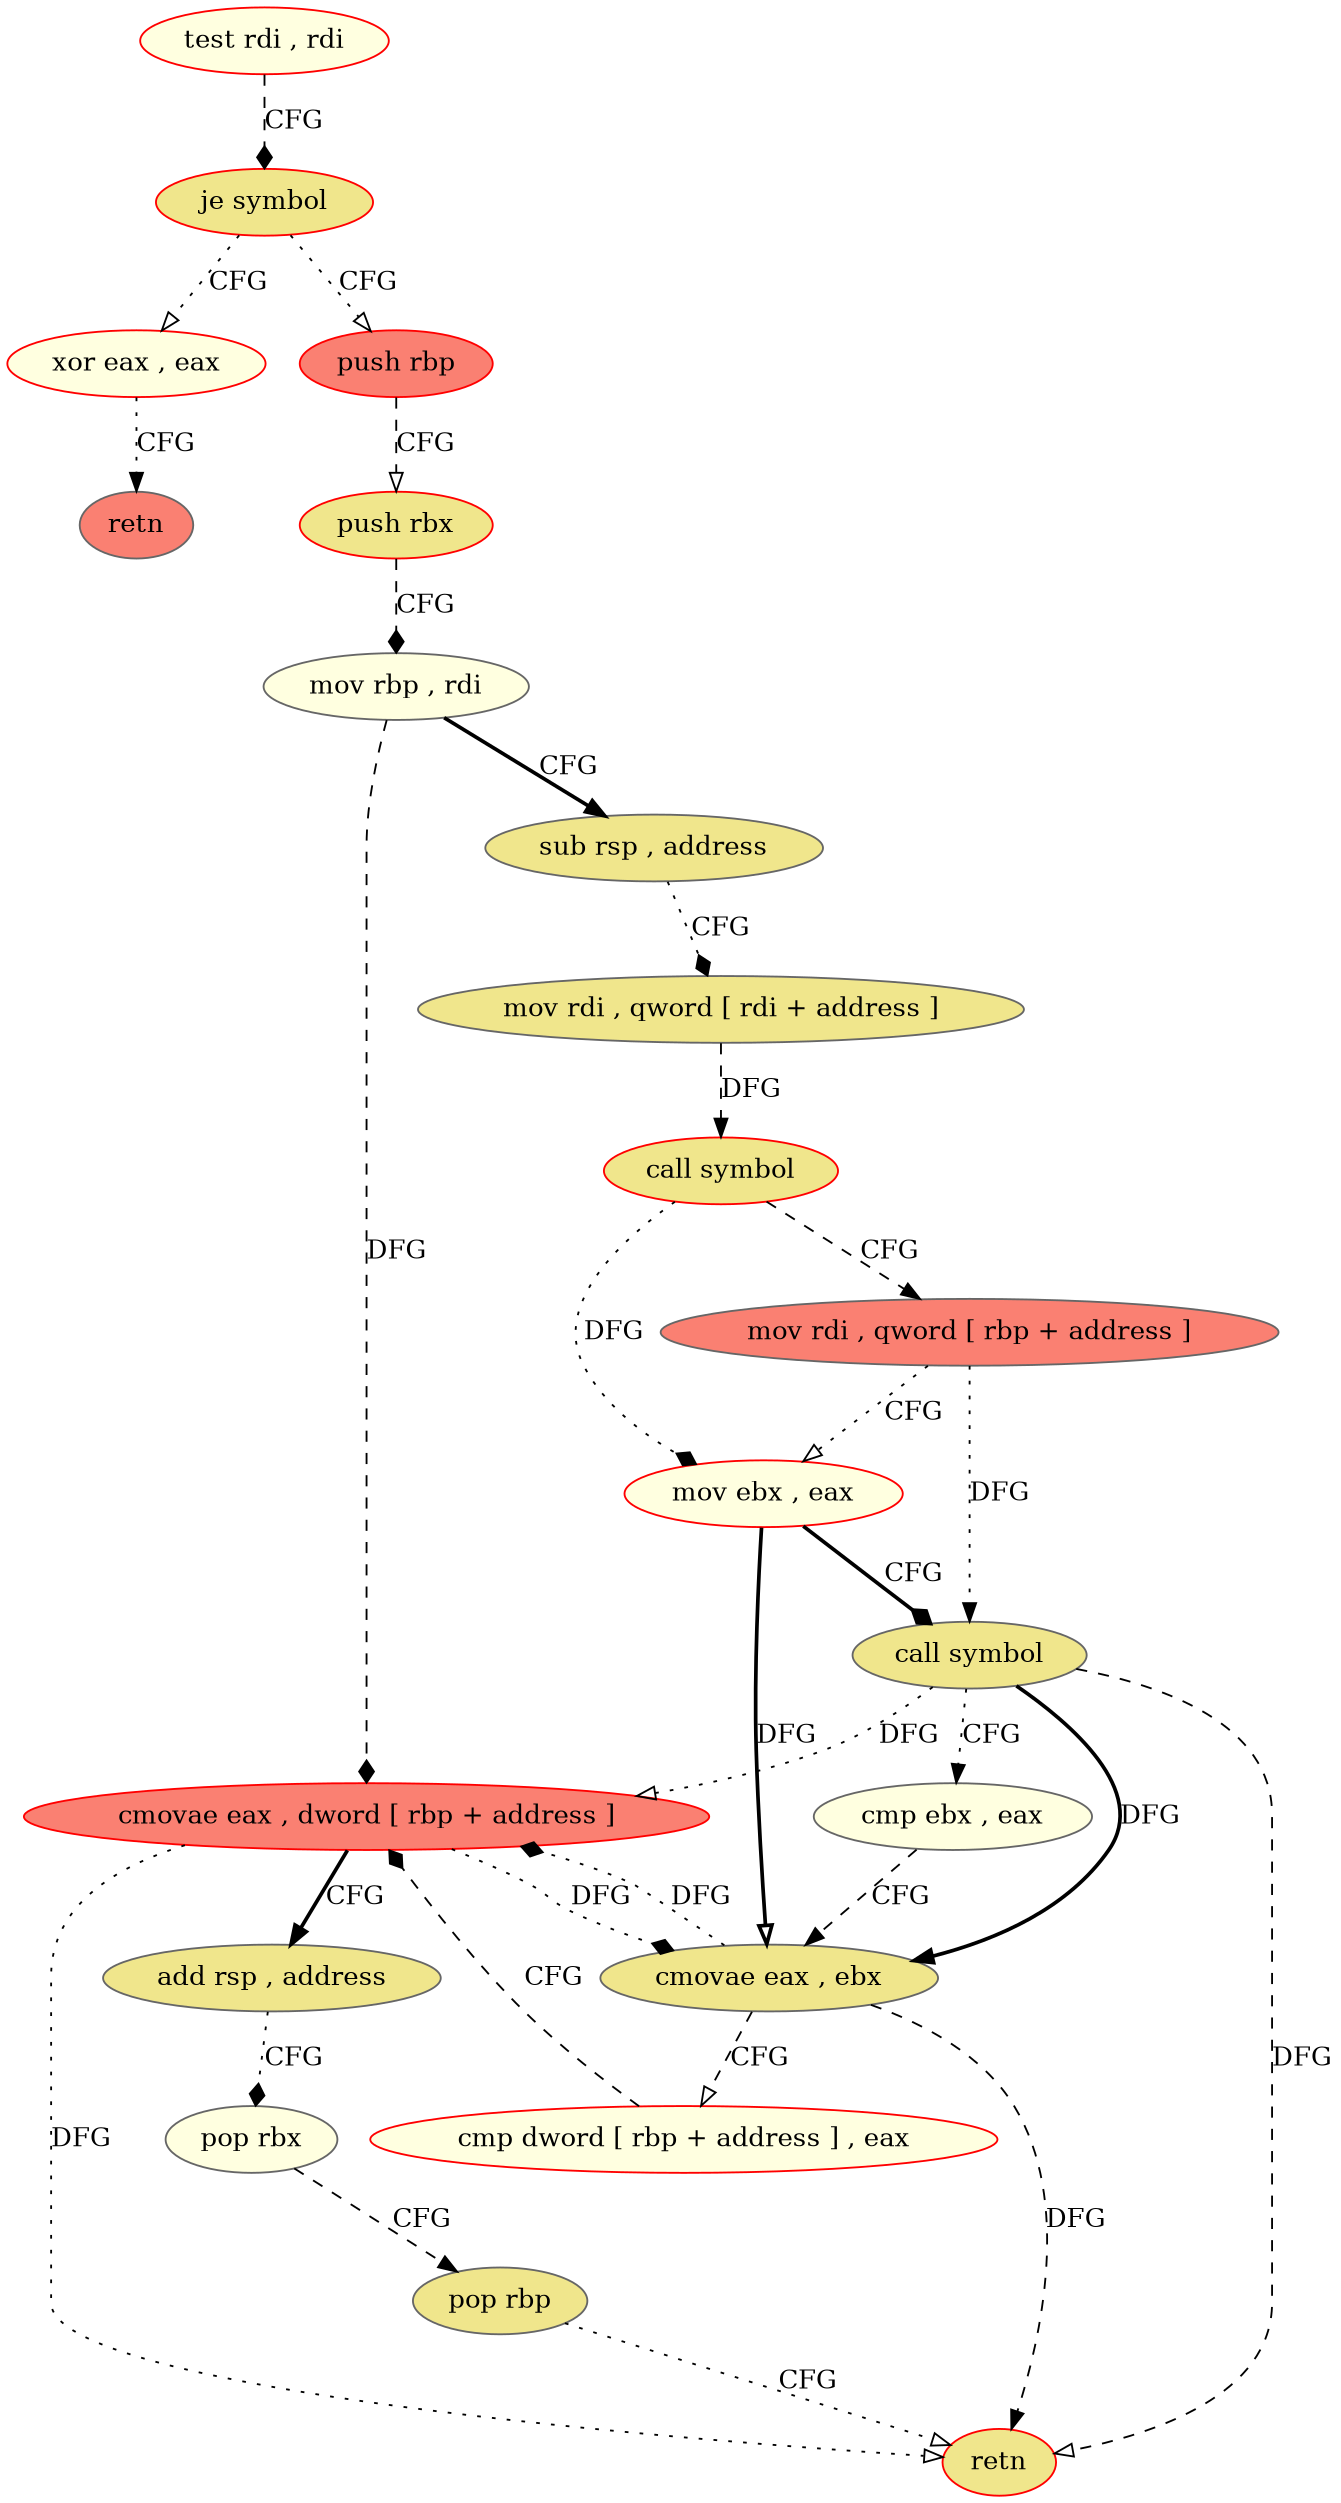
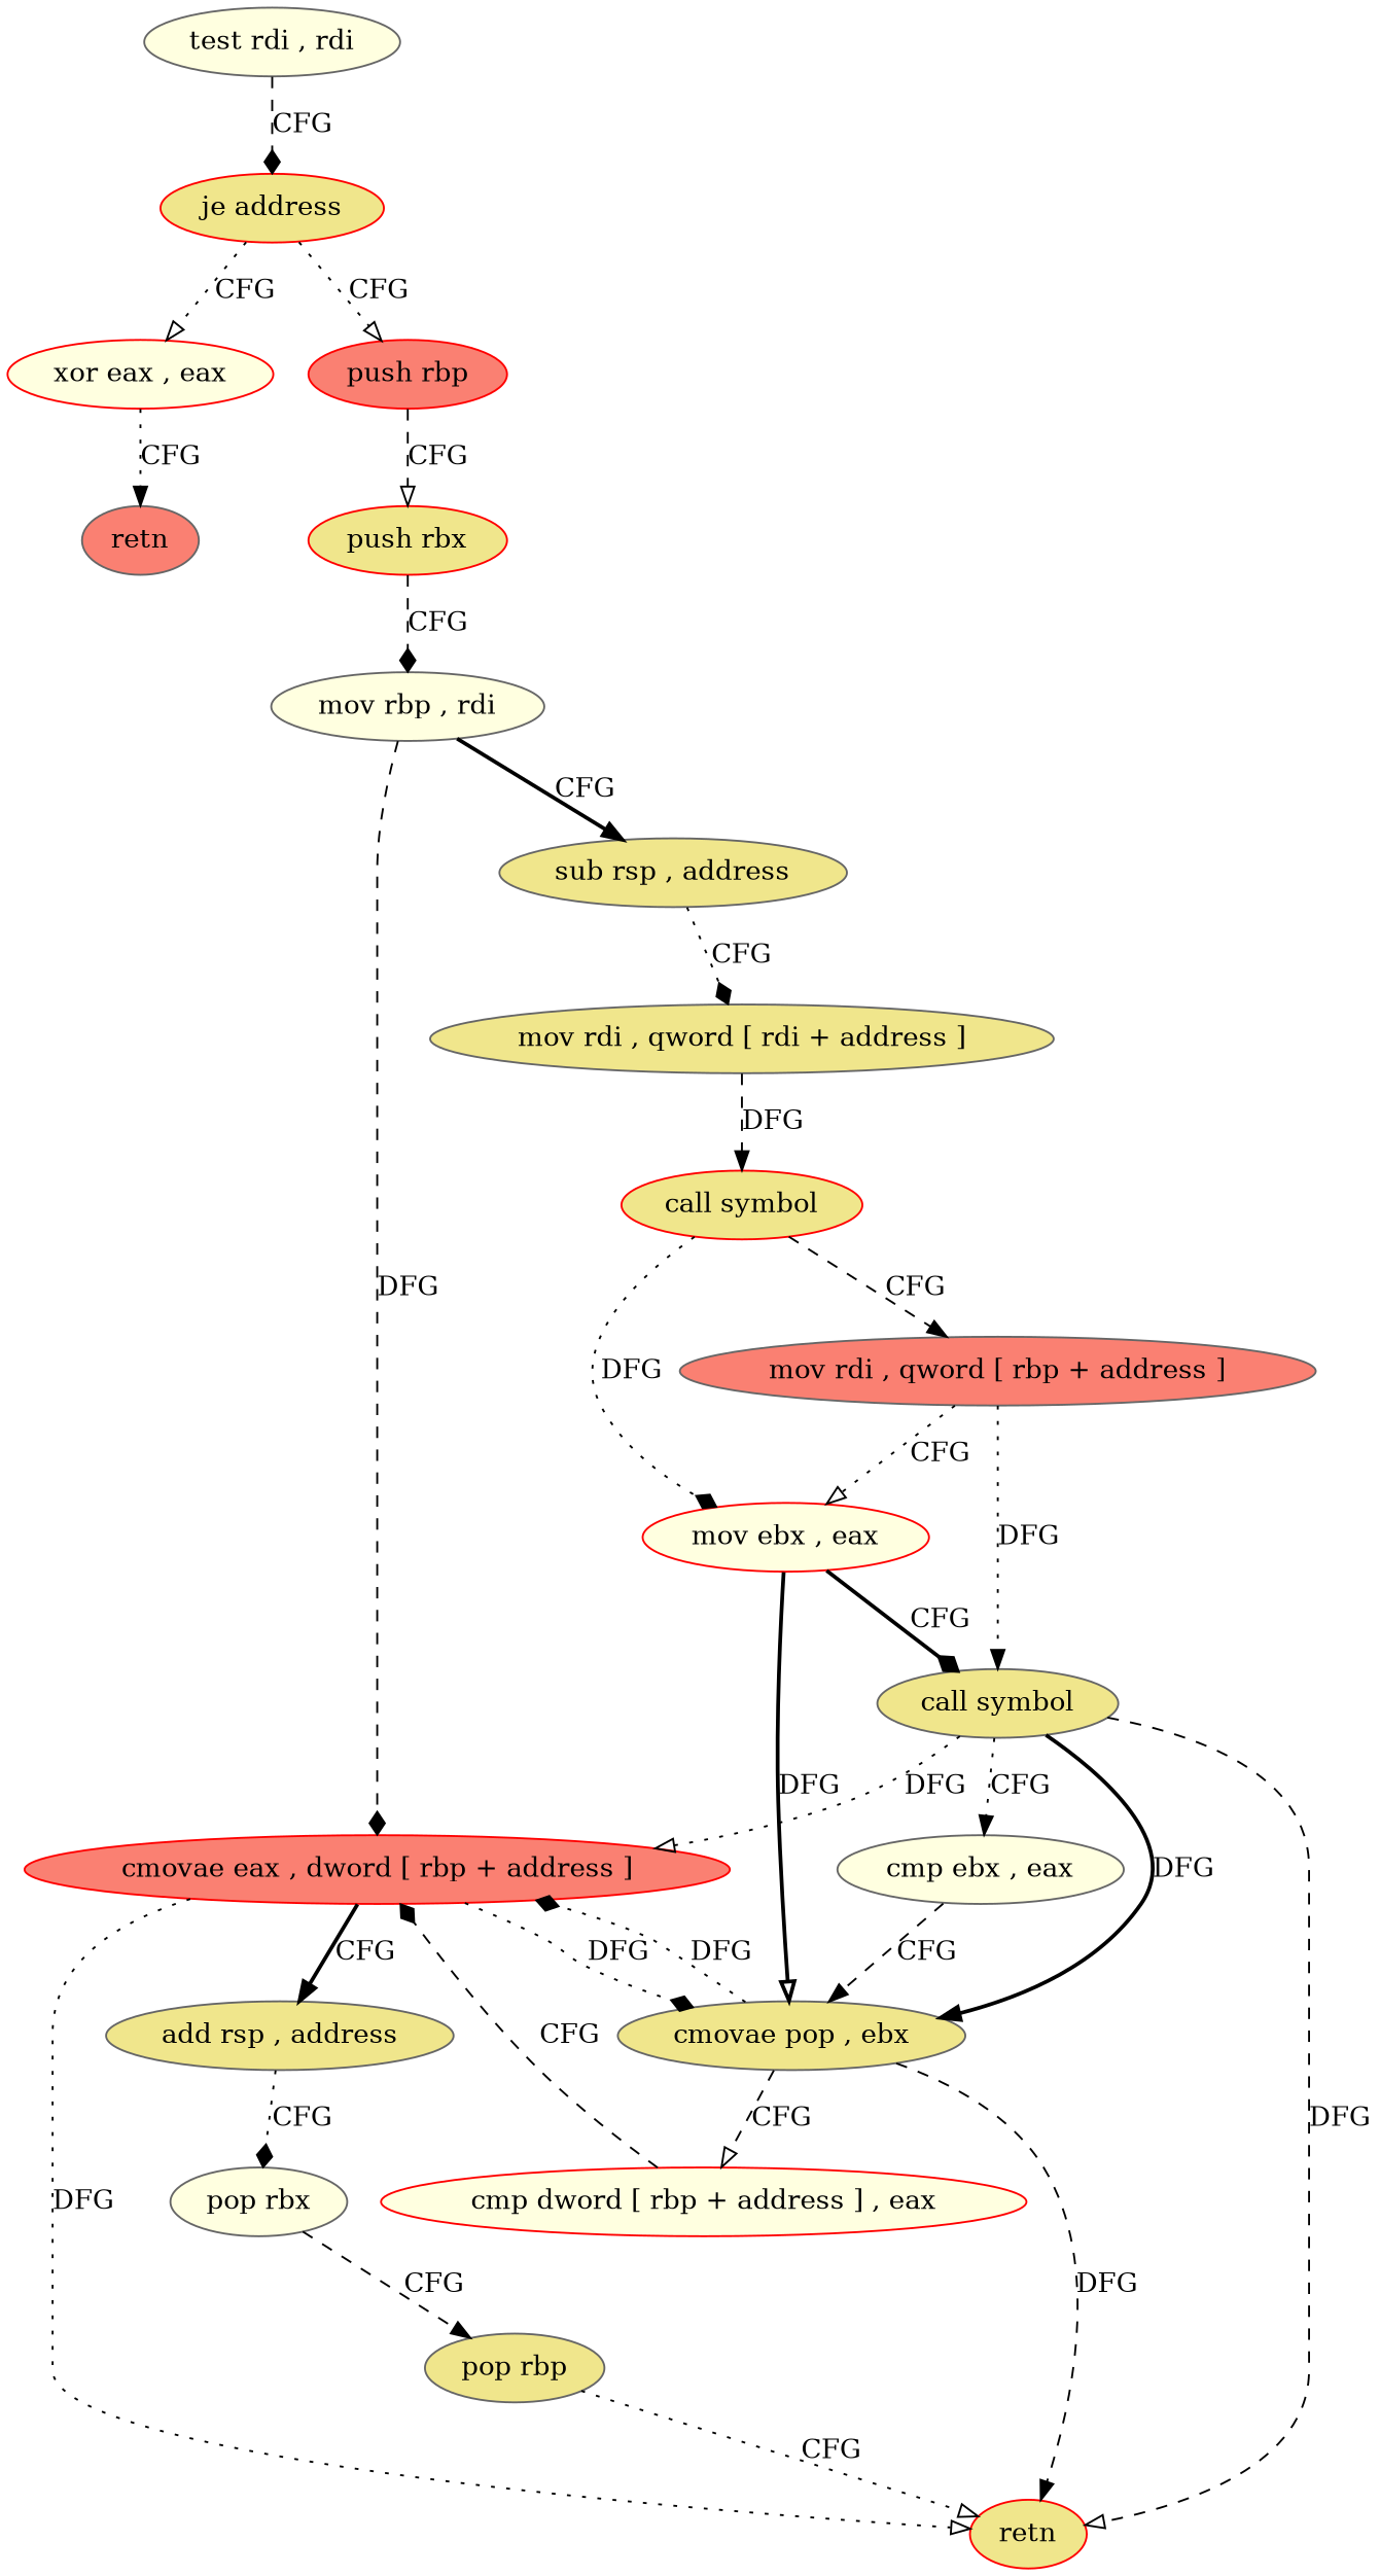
  digraph {
    node [color=gray40 fillcolor=khaki style=filled]
    edge [arrowhead=normal style=dotted]
-   n1 [color=red fillcolor=lightyellow label="test rdi , rdi"]
-   n2 [color=red label="je symbol"]
+   n1 [fillcolor=lightyellow label="test rdi , rdi"]
+   n2 [color=red label="je address"]
    n3 [color=red fillcolor=lightyellow label="xor eax , eax"]
    n4 [color=red fillcolor=salmon label="push rbp"]
    n5 [fillcolor=salmon label=retn]
    n6 [color=red label="push rbx"]
    n7 [fillcolor=lightyellow label="mov rbp , rdi"]
    n8 [label="sub rsp , address"]
    n9 [color=red fillcolor=salmon label="cmovae eax , dword [ rbp + address ]"]
    n10 [label="mov rdi , qword [ rdi + address ]"]
    n11 [fillcolor=salmon label="mov rdi , qword [ rbp + address ]"]
    n12 [color=red fillcolor=lightyellow label="mov ebx , eax"]
    n13 [label="call symbol"]
-   n14 [label="cmovae eax , ebx"]
+   n14 [label="cmovae pop , ebx"]
    n15 [color=red label=retn]
    n16 [label="add rsp , address"]
    n17 [color=red label="call symbol"]
    n18 [fillcolor=lightyellow label="cmp ebx , eax"]
    n19 [color=red fillcolor=lightyellow label="cmp dword [ rbp + address ] , eax"]
    n20 [fillcolor=lightyellow label="pop rbx"]
    n21 [label="pop rbp"]
    n1 -> n2 [arrowhead=diamond label=CFG style=dashed]
    n2 -> n3 [arrowhead=onormal label=CFG]
    n2 -> n4 [arrowhead=onormal label=CFG]
    n3 -> n5 [label=CFG]
    n4 -> n6 [arrowhead=onormal label=CFG style=dashed]
    n6 -> n7 [arrowhead=diamond label=CFG style=dashed]
    n7 -> n8 [label=CFG style=bold]
    n7 -> n9 [arrowhead=diamond label=DFG style=dashed]
    n8 -> n10 [arrowhead=diamond label=CFG]
    n9 -> n14 [arrowhead=diamond label=DFG]
    n9 -> n15 [arrowhead=onormal label=DFG]
    n9 -> n16 [label=CFG style=bold]
    n10 -> n17 [label=DFG style=dashed]
    n11 -> n12 [arrowhead=onormal label=CFG]
    n11 -> n13 [label=DFG]
    n12 -> n13 [arrowhead=diamond label=CFG style=bold]
    n12 -> n14 [arrowhead=onormal label=DFG style=bold]
    n13 -> n9 [arrowhead=onormal label=DFG]
    n13 -> n14 [label=DFG style=bold]
    n13 -> n15 [arrowhead=onormal label=DFG style=dashed]
    n13 -> n18 [label=CFG]
    n14 -> n9 [arrowhead=diamond label=DFG]
    n14 -> n15 [label=DFG style=dashed]
    n14 -> n19 [arrowhead=onormal label=CFG style=dashed]
    n16 -> n20 [arrowhead=diamond label=CFG]
    n17 -> n11 [label=CFG style=dashed]
    n17 -> n12 [arrowhead=diamond label=DFG]
    n18 -> n14 [label=CFG style=dashed]
    n19 -> n9 [arrowhead=diamond label=CFG style=dashed]
    n20 -> n21 [label=CFG style=dashed]
    n21 -> n15 [arrowhead=onormal label=CFG]
  }
